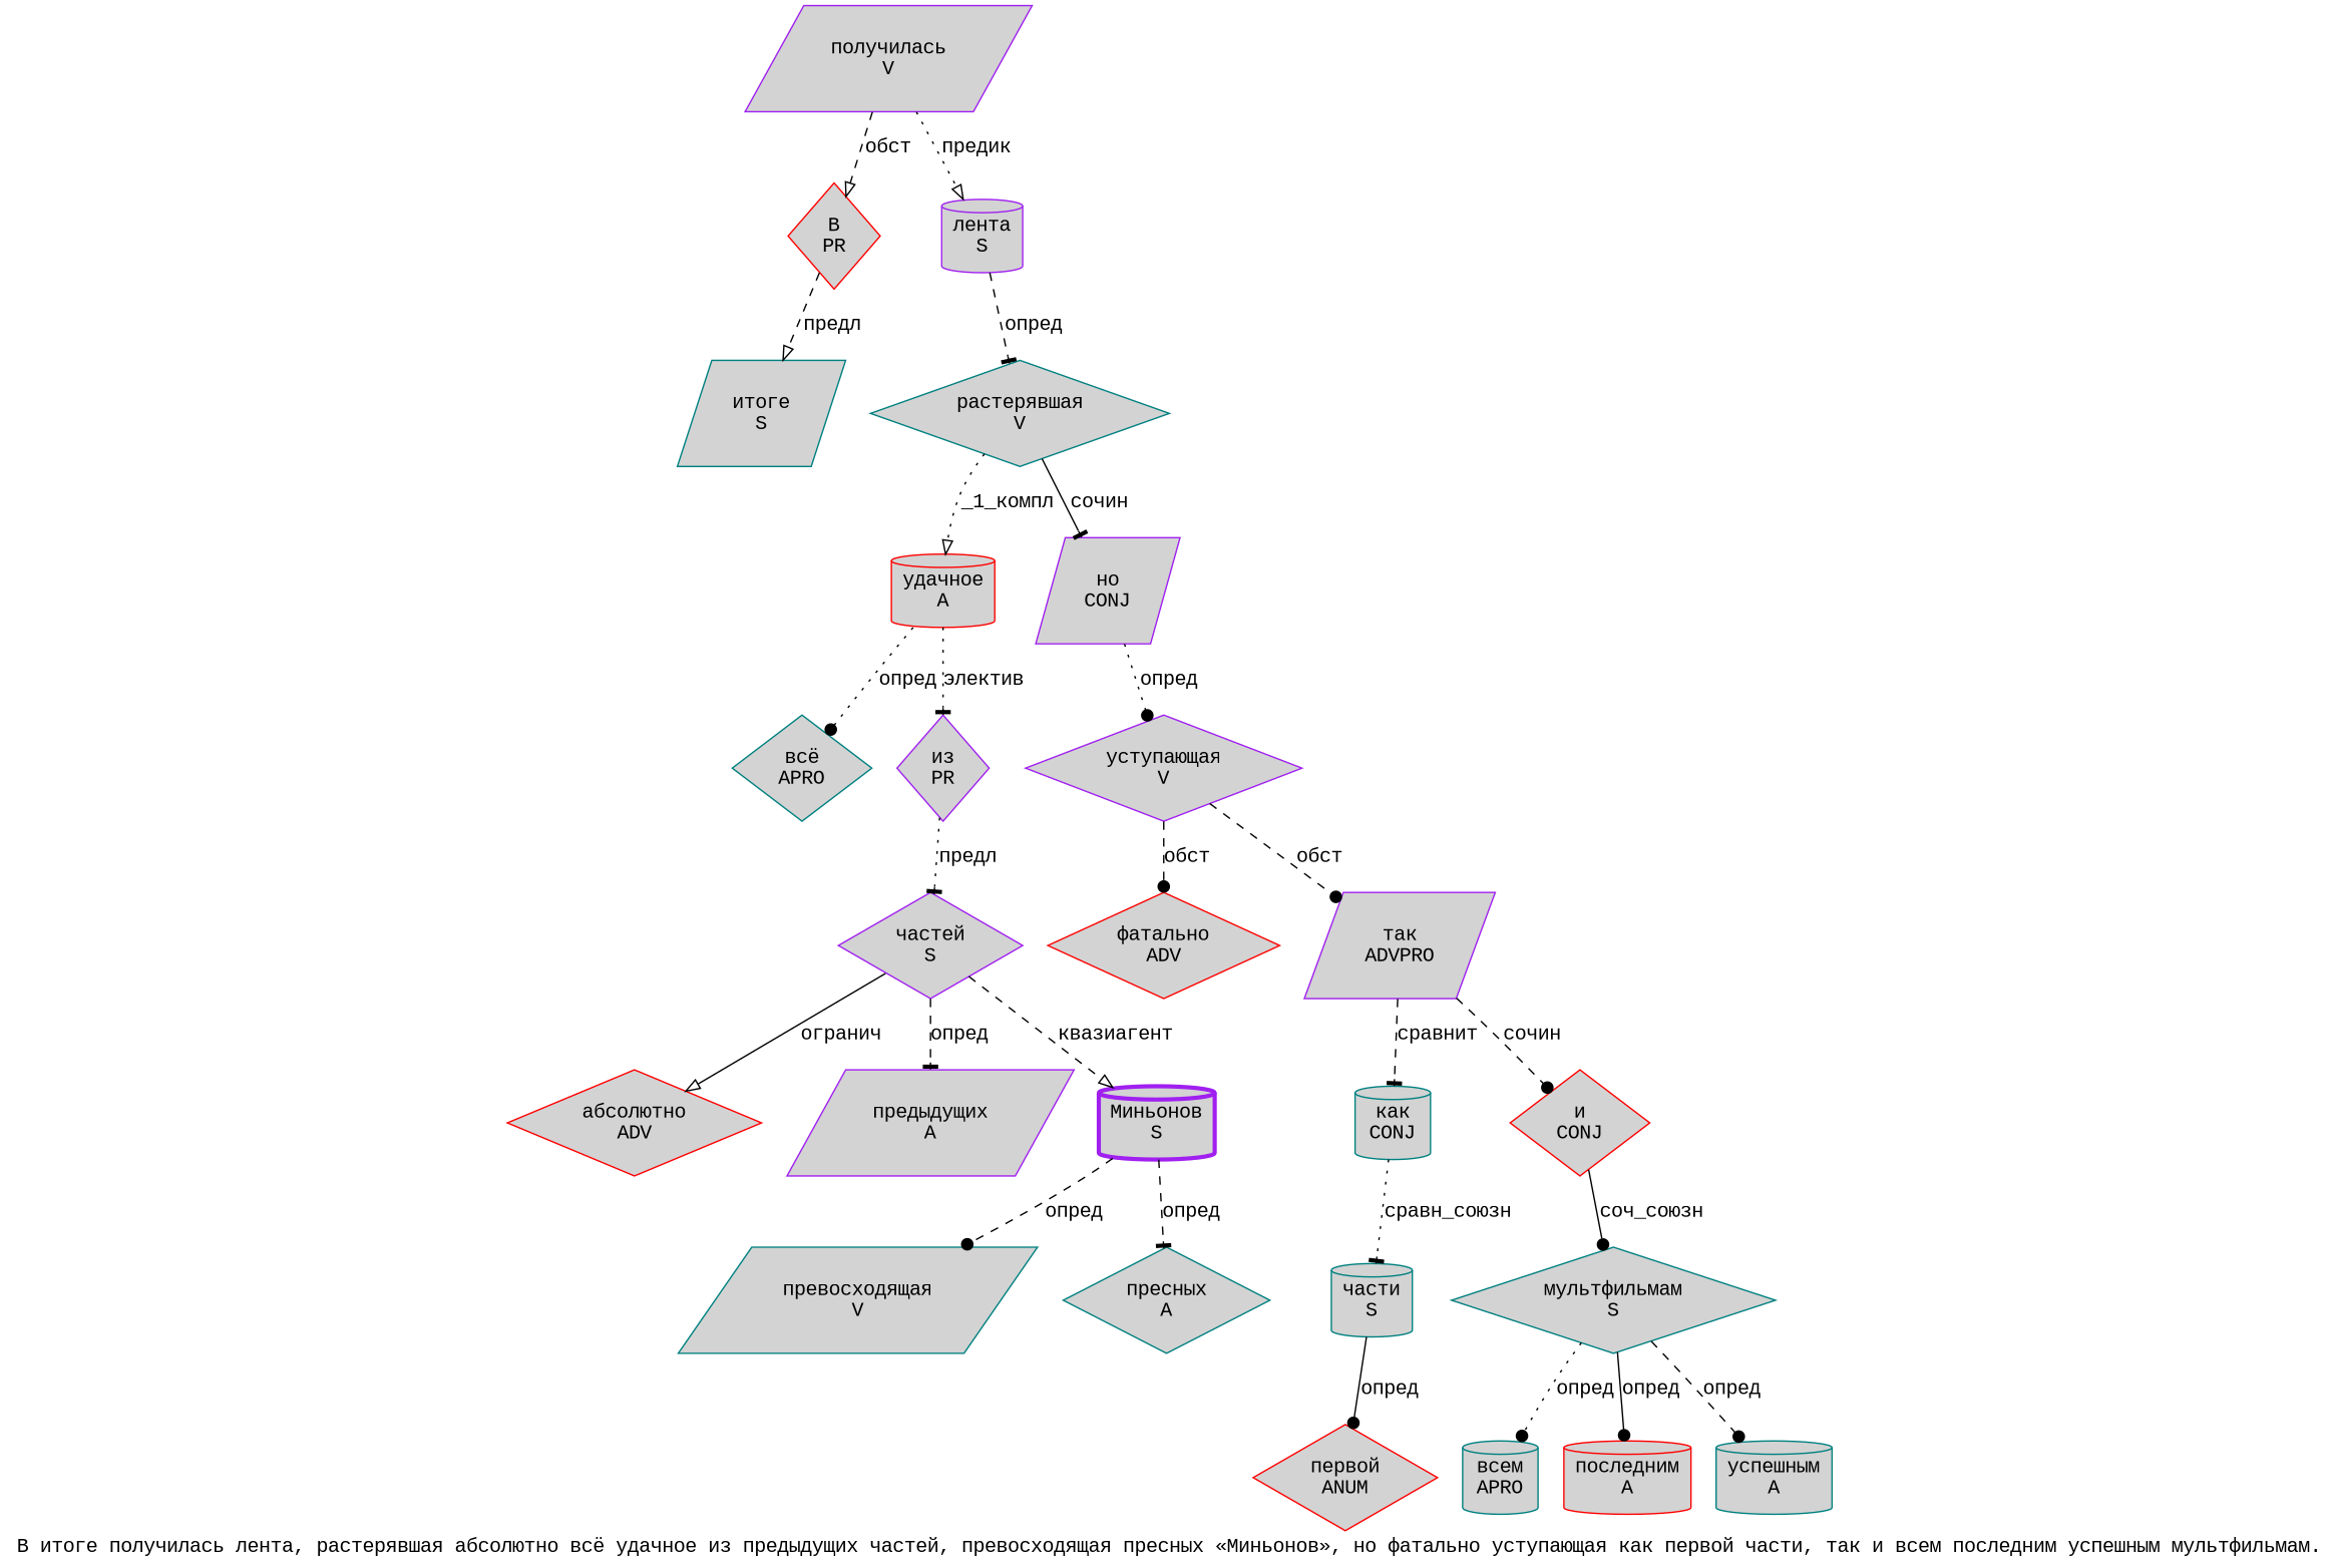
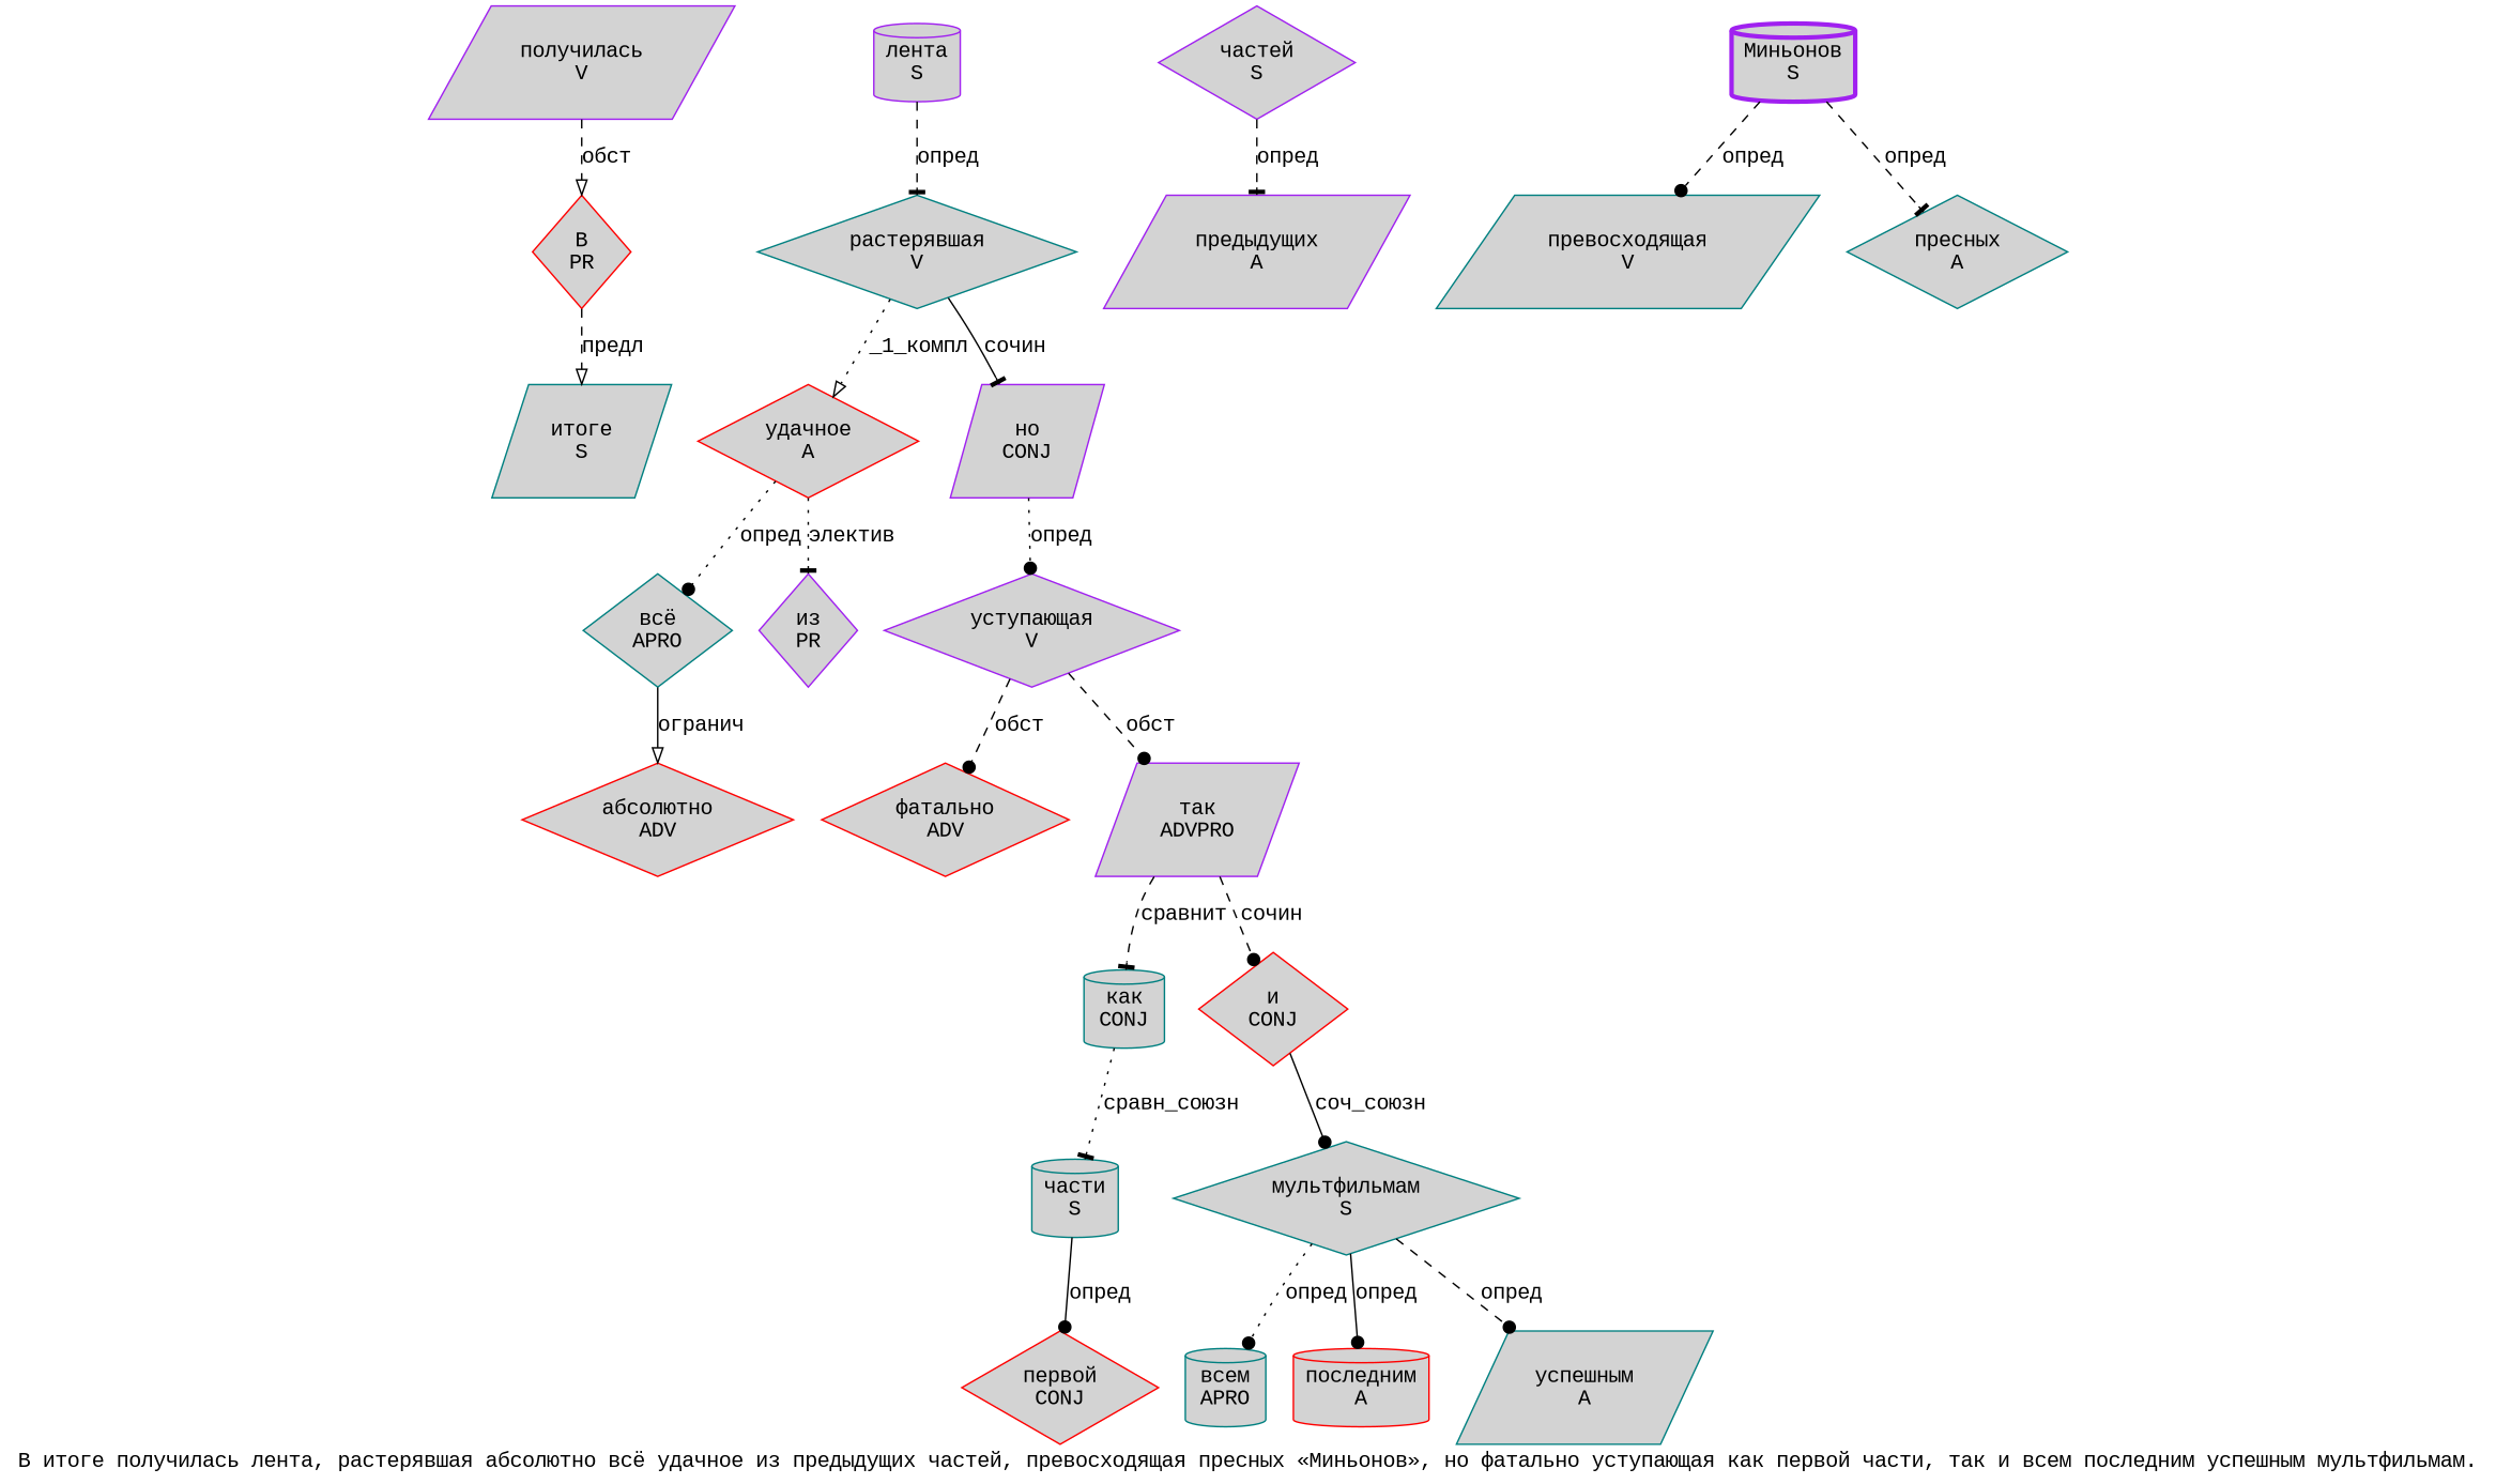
  digraph {
    fontname="Liberation Mono"
    label="В итоге получилась лента, растерявшая абсолютно всё удачное из предыдущих частей, превосходящая пресных «Миньонов», но фатально уступающая как первой части, так и всем последним успешным мультфильмам."
    node [color=teal fillcolor=lightgray fontname="Liberation Mono" penwidth=1 shape=diamond style=filled]
    edge [arrowhead=dot fontname="Liberation Mono" style=dashed]
    n1 [color=red label="В\nPR"]
    n2 [label="итоге\nS" shape=parallelogram]
    n3 [color=purple label="получилась\nV" shape=parallelogram]
    n4 [color=purple label="лента\nS" shape=cylinder]
    n5 [label="растерявшая\nV"]
-   n6 [color=red label="удачное\nA" shape=cylinder]
+   n6 [color=red label="удачное\nA"]
    n7 [color=purple label="но\nCONJ" shape=parallelogram]
    n8 [label="всё\nAPRO"]
    n9 [color=purple label="из\nPR"]
    n10 [color=purple label="уступающая\nV"]
    n11 [color=red label="абсолютно\nADV"]
    n12 [color=purple label="частей\nS"]
    n13 [color=purple label="предыдущих\nA" shape=parallelogram]
    n14 [color=purple label="Миньонов\nS" penwidth=3 shape=cylinder]
    n15 [label="превосходящая\nV" shape=parallelogram]
    n16 [label="пресных\nA"]
    n17 [color=red label="фатально\nADV"]
    n18 [color=purple label="так\nADVPRO" shape=parallelogram]
    n19 [label="как\nCONJ" shape=cylinder]
    n20 [label="части\nS" shape=cylinder]
    n21 [color=red label="и\nCONJ"]
-   n22 [color=red label="первой\nANUM"]
+   n22 [color=red label="первой\nCONJ"]
    n23 [label="мультфильмам\nS"]
    n24 [label="всем\nAPRO" shape=cylinder]
    n25 [color=red label="последним\nA" shape=cylinder]
-   n26 [label="успешным\nA" shape=cylinder]
+   n26 [label="успешным\nA" shape=parallelogram]
    n1 -> n2 [arrowhead=onormal label="предл"]
    n3 -> n1 [arrowhead=onormal label="обст"]
-   n3 -> n4 [arrowhead=onormal label="предик" style=dotted]
    n4 -> n5 [arrowhead=tee label="опред"]
    n5 -> n6 [arrowhead=onormal label="_1_компл" style=dotted]
    n5 -> n7 [arrowhead=tee label="сочин" style=solid]
    n6 -> n8 [label="опред" style=dotted]
    n6 -> n9 [arrowhead=tee label="электив" style=dotted]
    n7 -> n10 [label="опред" style=dotted]
-   n12 -> n11 [arrowhead=onormal label="огранич" style=solid]
-   n9 -> n12 [arrowhead=tee label="предл" style=dotted]
+   n8 -> n11 [arrowhead=onormal label="огранич" style=solid]
    n10 -> n17 [label="обст"]
    n10 -> n18 [label="обст"]
    n12 -> n13 [arrowhead=tee label="опред"]
-   n12 -> n14 [arrowhead=onormal label="квазиагент"]
    n14 -> n15 [label="опред"]
    n14 -> n16 [arrowhead=tee label="опред"]
    n18 -> n19 [arrowhead=tee label="сравнит"]
    n18 -> n21 [label="сочин"]
    n19 -> n20 [arrowhead=tee label="сравн_союзн" style=dotted]
    n20 -> n22 [label="опред" style=solid]
    n21 -> n23 [label="соч_союзн" style=solid]
    n23 -> n24 [label="опред" style=dotted]
    n23 -> n25 [label="опред" style=solid]
    n23 -> n26 [label="опред"]
  }
